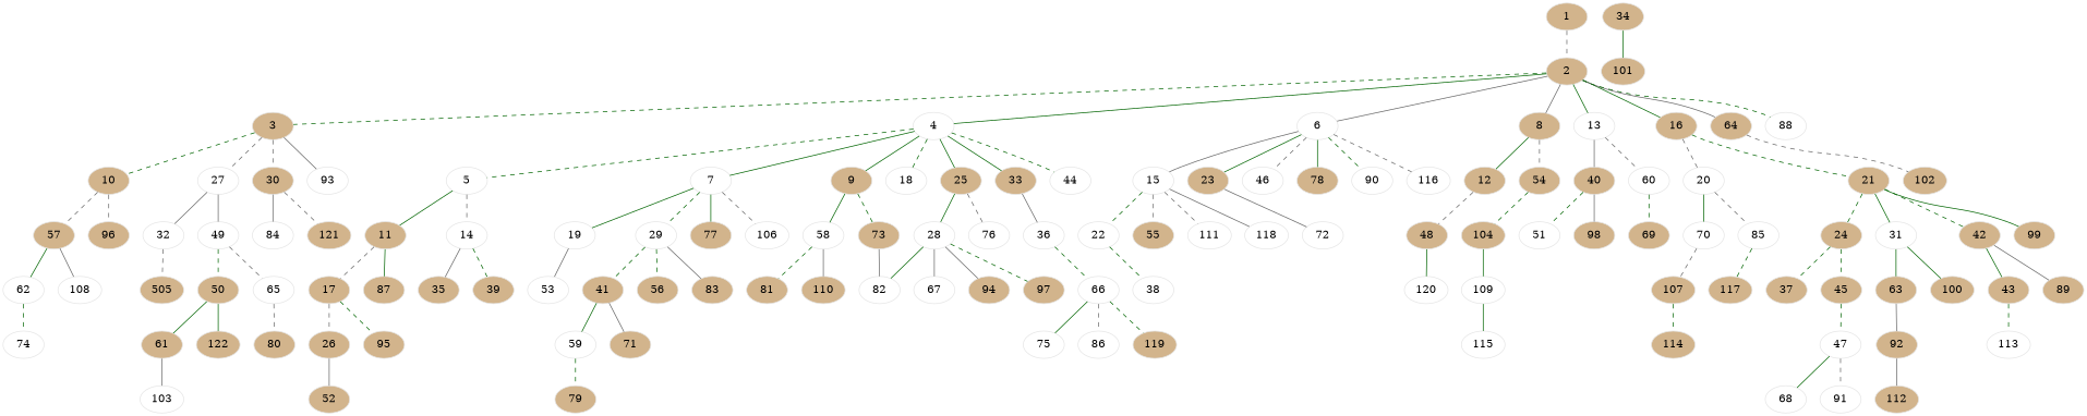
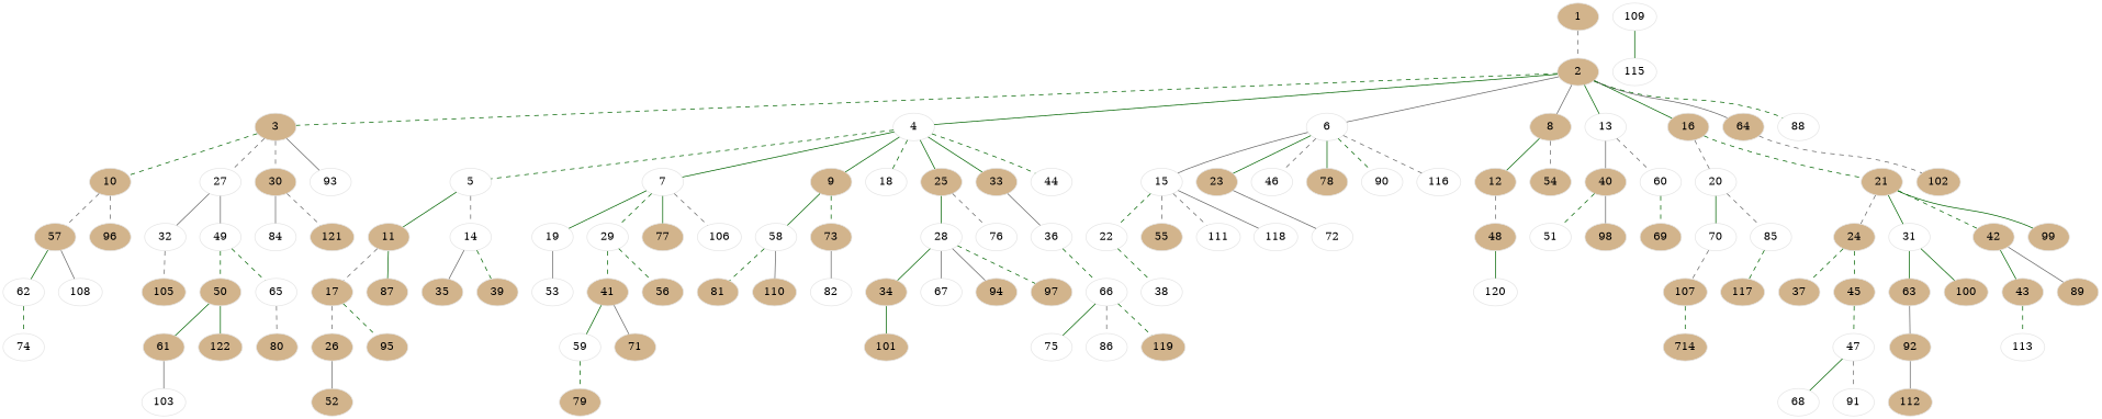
  graph {
    node [color=gray90 fillcolor=tan style=filled]
    edge [color=darkgreen style=dashed]
    1
    2
    3
    4 [fillcolor=white]
    6 [fillcolor=white]
    8
    13 [fillcolor=white]
    16
    64
    88 [fillcolor=white]
    10
    27 [fillcolor=white]
    30
    93 [fillcolor=white]
    5 [fillcolor=white]
    7 [fillcolor=white]
    9
    18 [fillcolor=white]
    25
    33
    44 [fillcolor=white]
    15 [fillcolor=white]
    23
    46 [fillcolor=white]
    78
    90 [fillcolor=white]
    116 [fillcolor=white]
    12
    54
    40
    60 [fillcolor=white]
    20 [fillcolor=white]
    21
    102
    57
    96
    32 [fillcolor=white]
    49 [fillcolor=white]
    84 [fillcolor=white]
    121
    11
    14 [fillcolor=white]
    19 [fillcolor=white]
    29 [fillcolor=white]
    77
    106 [fillcolor=white]
    58 [fillcolor=white]
    73
    28 [fillcolor=white]
    76 [fillcolor=white]
    36 [fillcolor=white]
    17
    87
    35
    39
    22 [fillcolor=white]
    55
    111 [fillcolor=white]
    118 [fillcolor=white]
    72 [fillcolor=white]
    53 [fillcolor=white]
    41
    56
-   83
    48
-   104
    81
    110
    82 [fillcolor=white]
    62 [fillcolor=white]
    108 [fillcolor=white]
    26
    95
    120 [fillcolor=white]
    51 [fillcolor=white]
    98
    69
    38 [fillcolor=white]
    70 [fillcolor=white]
    85 [fillcolor=white]
    24
    31 [fillcolor=white]
    42
    99
    52
    107
    117
    37
    45
    63
    100
    43
    89
    47 [fillcolor=white]
    34
    67 [fillcolor=white]
    94
    97
-   105 [label=505]
+   105
    50
    65 [fillcolor=white]
    101
    59 [fillcolor=white]
    71
    92
    66 [fillcolor=white]
    75 [fillcolor=white]
    86 [fillcolor=white]
    119
    79
    113 [fillcolor=white]
    68 [fillcolor=white]
    91 [fillcolor=white]
    61
    122
    80
    103 [fillcolor=white]
    109 [fillcolor=white]
    74 [fillcolor=white]
    112
-   114
+   114 [label=714]
    115 [fillcolor=white]
    1 -- 2 [color=gray40]
    2 -- 3
    2 -- 4 [style=solid]
    2 -- 6 [color=gray40 style=solid]
    2 -- 8 [color=gray40 style=solid]
    2 -- 13 [style=solid]
    2 -- 16 [style=solid]
    2 -- 64 [color=gray40 style=solid]
    2 -- 88
    3 -- 10
    3 -- 27 [color=gray40]
    3 -- 30 [color=gray40]
    3 -- 93 [color=gray40 style=solid]
    4 -- 5
    4 -- 7 [style=solid]
    4 -- 9 [style=solid]
    4 -- 18
    4 -- 25 [style=solid]
    4 -- 33 [style=solid]
    4 -- 44
    6 -- 15 [color=gray40 style=solid]
    6 -- 23 [style=solid]
    6 -- 46 [color=gray40]
    6 -- 78 [style=solid]
    6 -- 90
    6 -- 116 [color=gray40]
    8 -- 12 [style=solid]
    8 -- 54 [color=gray40]
    13 -- 40 [color=gray40 style=solid]
    13 -- 60 [color=gray40]
    16 -- 20 [color=gray40]
    16 -- 21
    64 -- 102 [color=gray40]
    10 -- 57 [color=gray40]
    10 -- 96 [color=gray40]
    27 -- 32 [color=gray40 style=solid]
    27 -- 49 [color=gray40 style=solid]
    30 -- 84 [color=gray40 style=solid]
    30 -- 121 [color=gray40]
    5 -- 11 [style=solid]
    5 -- 14 [color=gray40]
    7 -- 19 [style=solid]
    7 -- 29
    7 -- 77 [style=solid]
    7 -- 106 [color=gray40]
    9 -- 58 [style=solid]
    9 -- 73
    25 -- 28 [style=solid]
    25 -- 76 [color=gray40]
    33 -- 36 [color=gray40 style=solid]
    15 -- 22
    15 -- 55 [color=gray40]
    15 -- 111 [color=gray40]
    15 -- 118 [color=gray40 style=solid]
    23 -- 72 [color=gray40 style=solid]
    12 -- 48 [color=gray40]
-   54 -- 104
    40 -- 51
    40 -- 98 [color=gray40 style=solid]
    60 -- 69
    20 -- 70 [style=solid]
    20 -- 85 [color=gray40]
-   21 -- 24
+   21 -- 24 [color=gray40]
    21 -- 31 [style=solid]
    21 -- 42
    21 -- 99 [style=solid]
    57 -- 62 [style=solid]
    57 -- 108 [color=gray40 style=solid]
    32 -- 105 [color=gray40]
    49 -- 50
-   49 -- 65 [color=gray40]
+   49 -- 65
    11 -- 17 [color=gray40]
    11 -- 87 [style=solid]
    14 -- 35 [color=gray40 style=solid]
    14 -- 39
    19 -- 53 [color=gray40 style=solid]
    29 -- 41
    29 -- 56
-   29 -- 83 [color=gray40 style=solid]
    58 -- 81
    58 -- 110 [color=gray40 style=solid]
    73 -- 82 [color=gray40 style=solid]
-   28 -- 82 [style=solid]
+   28 -- 34 [style=solid]
    28 -- 67 [color=gray40 style=solid]
    28 -- 94 [color=gray40 style=solid]
    28 -- 97
    36 -- 66
    17 -- 26 [color=gray40]
    17 -- 95
    22 -- 38
    41 -- 59 [style=solid]
    41 -- 71 [color=gray40 style=solid]
    48 -- 120 [style=solid]
-   104 -- 109 [style=solid]
    62 -- 74
    26 -- 52 [color=gray40 style=solid]
    70 -- 107 [color=gray40]
    85 -- 117
    24 -- 37
    24 -- 45
    31 -- 63 [style=solid]
    31 -- 100 [style=solid]
    42 -- 43 [style=solid]
    42 -- 89 [color=gray40 style=solid]
    107 -- 114
    45 -- 47
    63 -- 92 [color=gray40 style=solid]
    43 -- 113
    47 -- 68 [style=solid]
    47 -- 91 [color=gray40]
    34 -- 101 [style=solid]
    50 -- 61 [style=solid]
    50 -- 122 [style=solid]
    65 -- 80 [color=gray40]
    59 -- 79
    92 -- 112 [color=gray40 style=solid]
    66 -- 75 [style=solid]
    66 -- 86 [color=gray40]
    66 -- 119
    61 -- 103 [color=gray40 style=solid]
    109 -- 115 [style=solid]
  }
